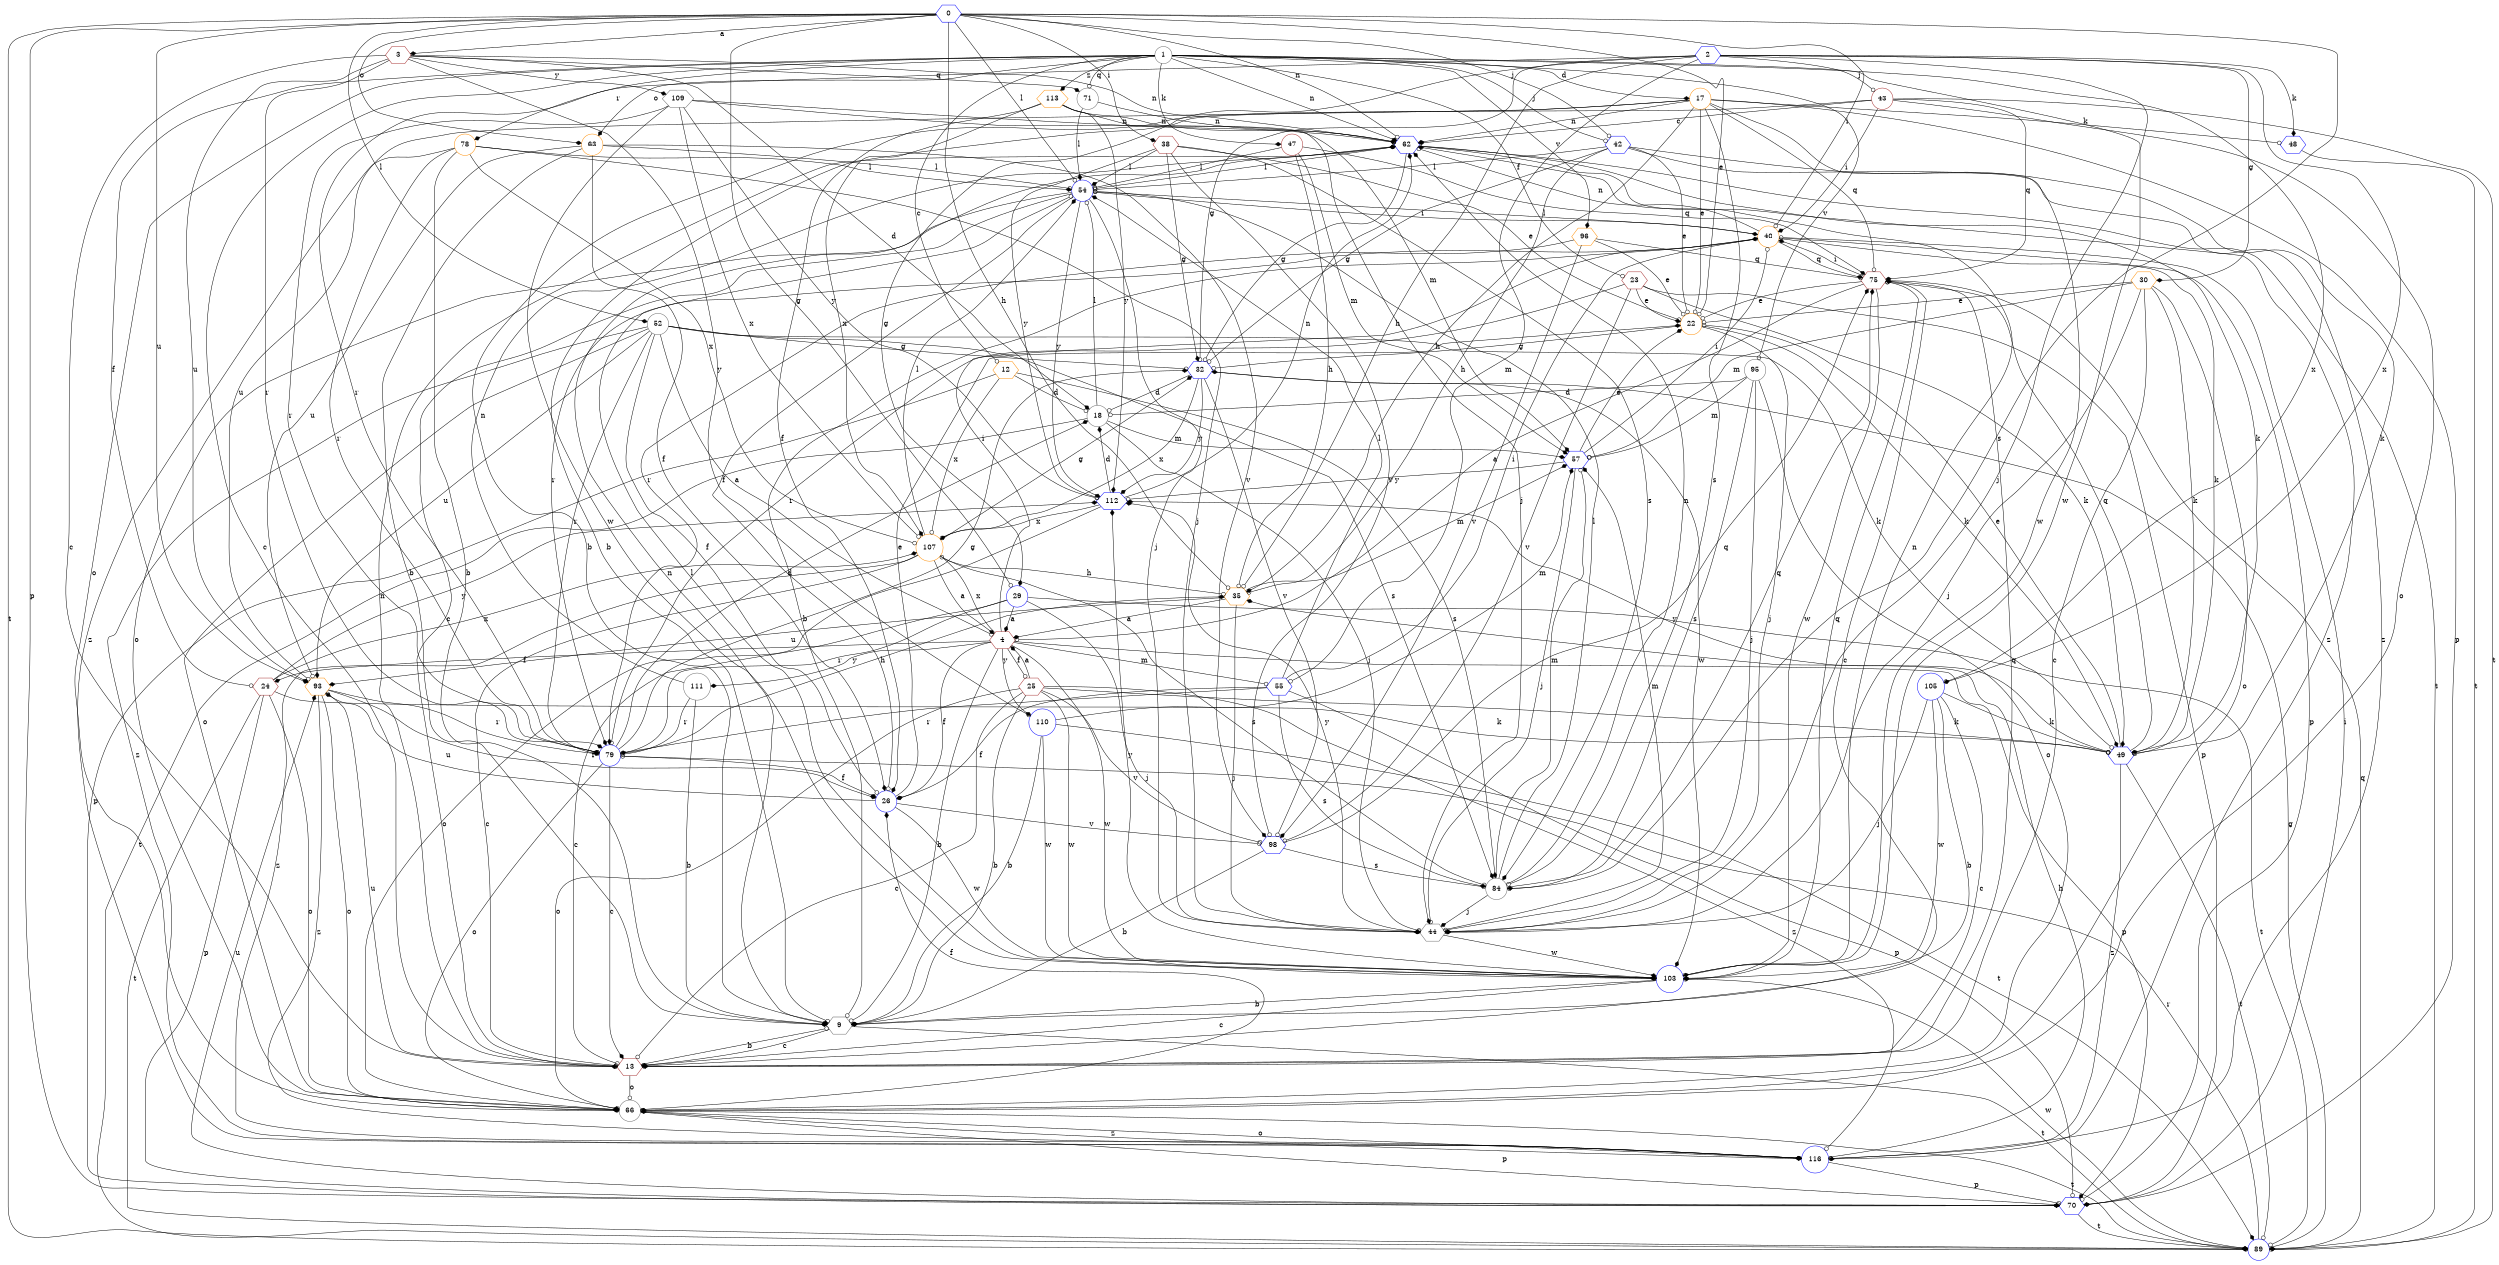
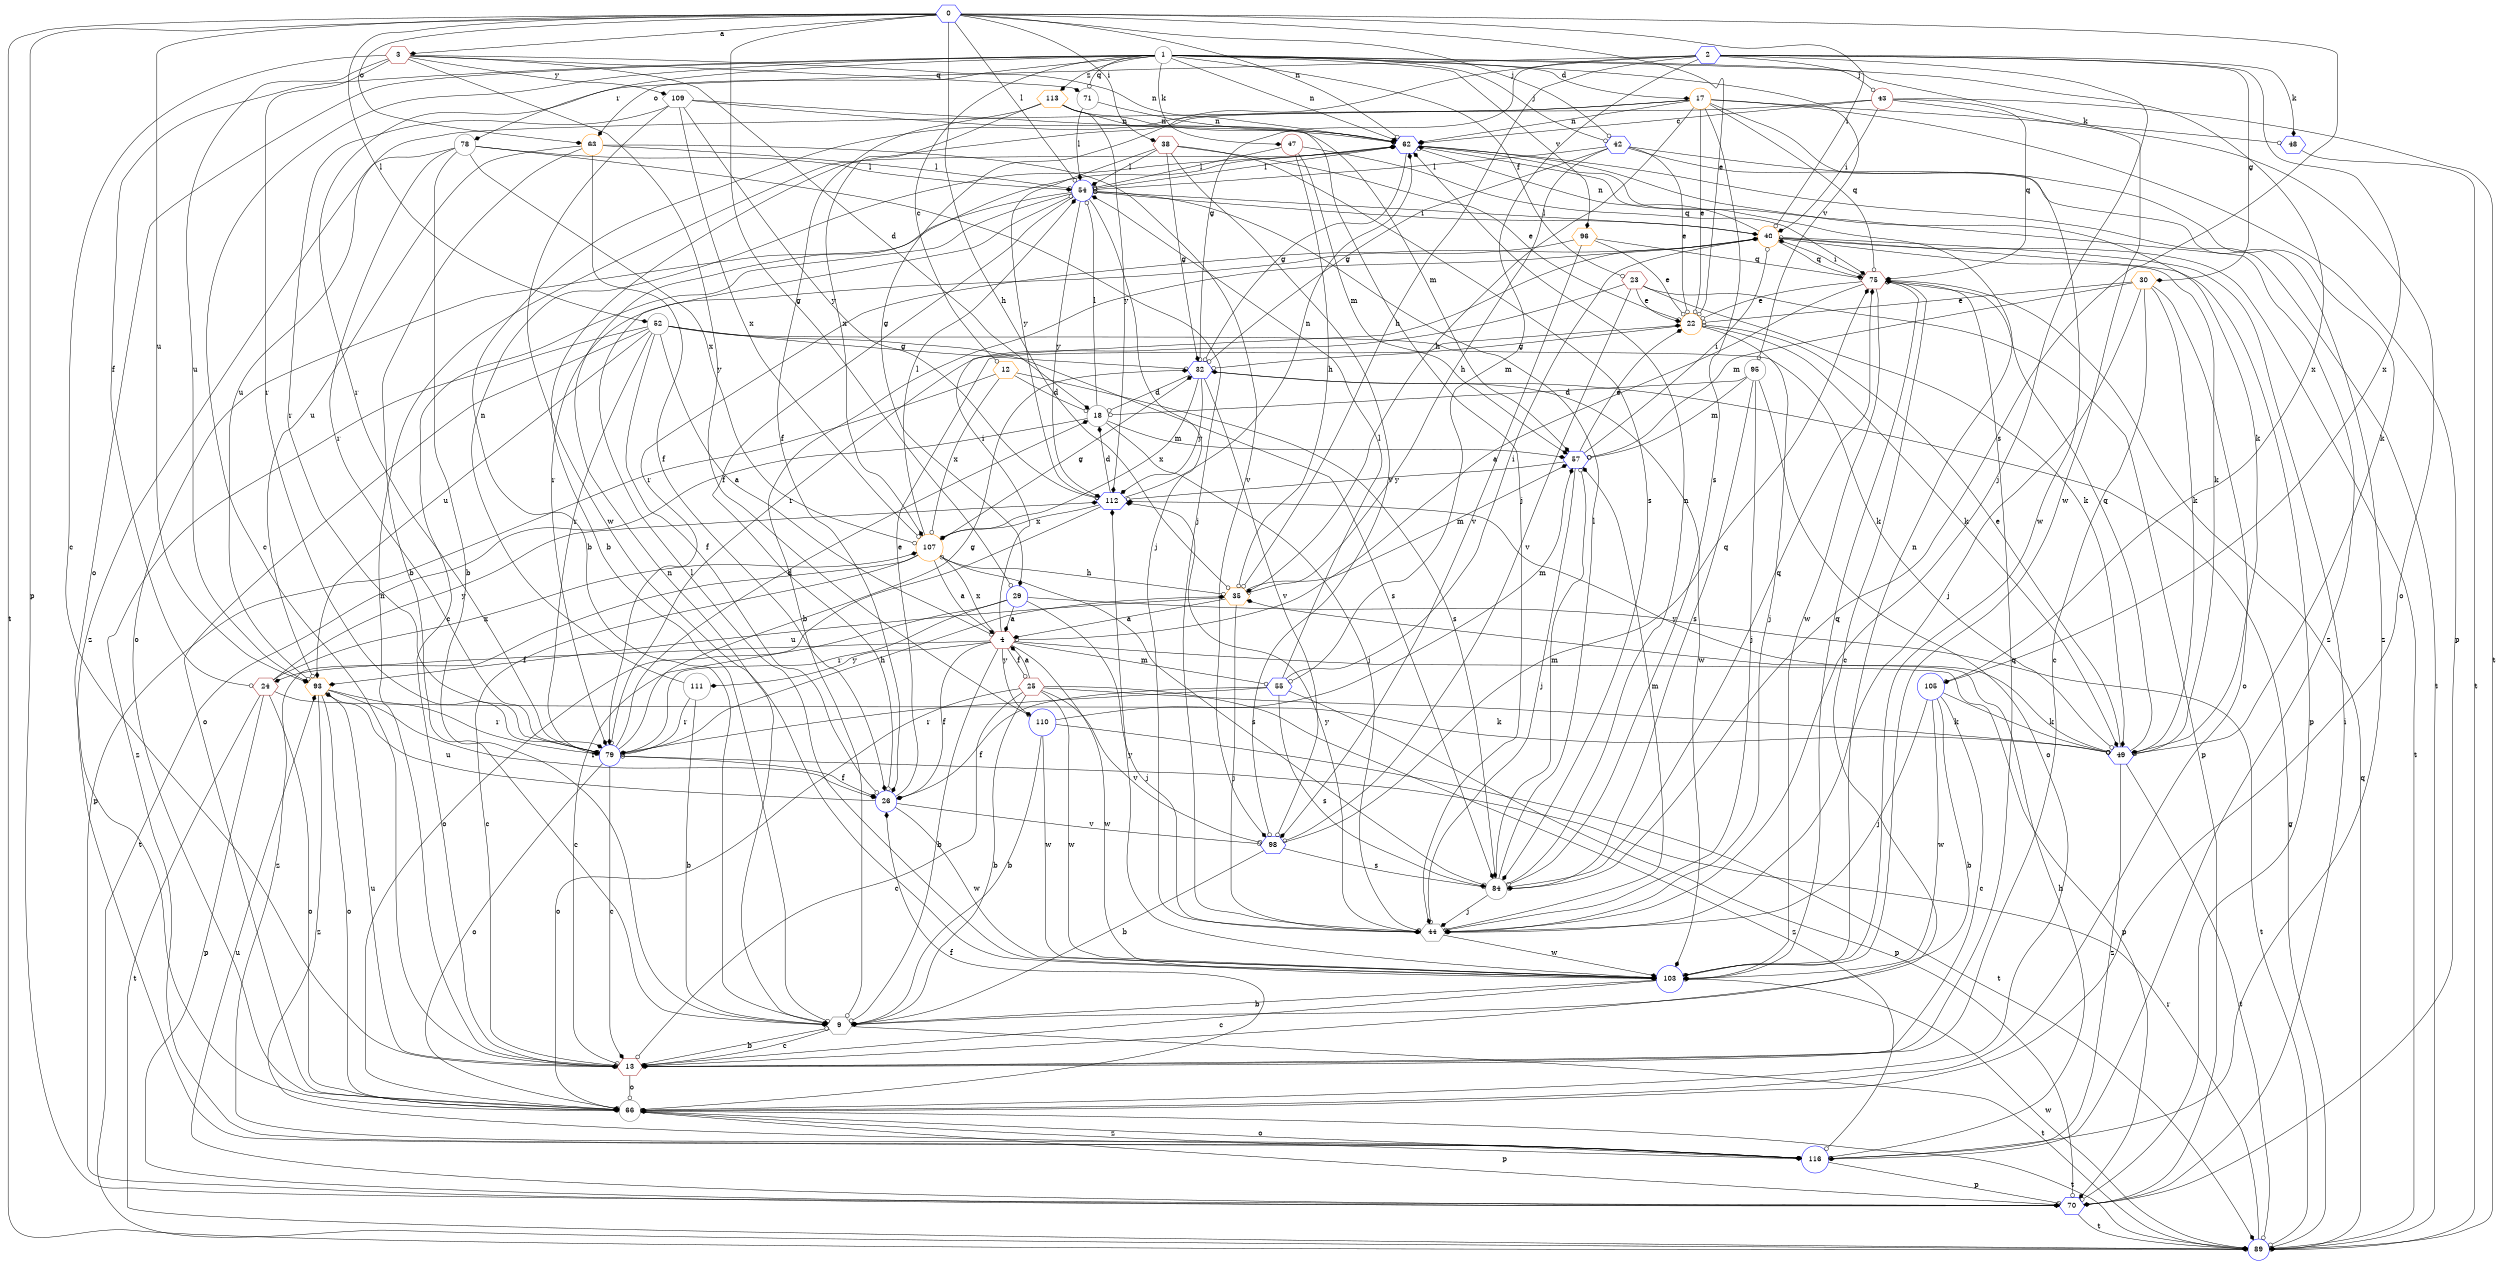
  strict digraph {
    node [color=blue shape=hexagon]
    edge [arrowhead=diamond]
    3 [color=brown]
    0
    22 [color=darkorange shape=circle]
    29 [shape=circle]
    35 [color=darkorange]
    38 [color=brown]
    40 [color=darkorange shape=circle]
    42
    52 [color=gray40 shape=circle]
    54 [shape=circle]
    62
    63 [color=darkorange shape=circle]
    70
    84 [color=gray40 shape=circle]
    89 [shape=circle]
    93 [color=darkorange]
    13 [color=brown]
    71 [color=gray40 shape=circle]
    79 [shape=circle]
    18 [color=gray40 shape=circle]
    109 [color=gray40]
    110 [shape=circle]
    n23 [label=32]
    44 [color=gray40]
    49
    4 [color=brown]
    57
    98
    112
    9 [color=gray40]
    75 [color=brown]
    116 [shape=circle]
    66 [color=gray40 shape=circle]
    26 [shape=circle]
    103 [shape=circle]
    1 [color=gray40 shape=circle]
    12 [color=darkorange]
    17 [color=darkorange shape=circle]
    23 [color=brown]
    24 [color=brown]
    47 [color=brown shape=circle]
-   78 [color=darkorange shape=circle]
+   78 [color=gray40 shape=circle]
    95 [color=gray40 shape=circle]
    96 [color=darkorange]
    105 [shape=circle]
    113 [color=darkorange]
    107 [color=darkorange shape=circle]
    48
    2
    30 [color=darkorange]
    43 [color=brown shape=circle]
    55
    25 [color=brown]
    111 [color=gray40 shape=circle]
    3 -> 62 [arrowhead=odot label=n]
    3 -> 93 [label=u]
    3 -> 13 [label=c]
    3 -> 71 [label=q]
    3 -> 79 [label=r]
    3 -> 18 [label=d]
    3 -> 109 [label=y]
    3 -> 110 [arrowhead=odot label=y]
    0 -> 3 [label=a]
    0 -> 22 [arrowhead=odot label=e]
    0 -> 29 [arrowhead=odot label=g]
    0 -> 35 [arrowhead=odot label=h]
    0 -> 38 [label=i]
    0 -> 40 [arrowhead=odot label=i]
    0 -> 42 [arrowhead=odot label=j]
    0 -> 52 [label=l]
    0 -> 54 [arrowhead=odot label=l]
    0 -> 62 [arrowhead=odot label=n]
    0 -> 63 [label=o]
    0 -> 70 [label=p]
    0 -> 84 [label=s]
    0 -> 89 [arrowhead=odot label=t]
    0 -> 93 [label=u]
    22 -> n23 [arrowhead=odot label=g]
    22 -> 44 [arrowhead=odot label=j]
    22 -> 49 [label=k]
    29 -> 89 [arrowhead=odot label=t]
    29 -> 13 [arrowhead=odot label=c]
    29 -> 79 [arrowhead=odot label=r]
    29 -> 44 [label=j]
    29 -> 4 [label=a]
    35 -> 93 [label=u]
    35 -> 44 [label=j]
    35 -> 4 [label=a]
    35 -> 57 [label=m]
    38 -> 22 [arrowhead=odot label=e]
    38 -> 54 [label=l]
    38 -> 84 [label=s]
    38 -> n23 [label=g]
    38 -> 98 [arrowhead=odot label=v]
    38 -> 112 [arrowhead=odot label=y]
    40 -> 54 [arrowhead=odot label=l]
    40 -> 62 [arrowhead=odot label=n]
    40 -> 70 [arrowhead=odot label=p]
+   40 -> 89 [arrowhead=odot label=t]
    40 -> 79 [label=r]
    40 -> 49 [arrowhead=odot label=k]
    40 -> 9 [arrowhead=odot label=b]
    40 -> 75 [label=q]
    42 -> 22 [arrowhead=odot label=e]
    42 -> 35 [arrowhead=odot label=h]
    42 -> 54 [arrowhead=odot label=l]
    42 -> n23 [arrowhead=odot label=g]
    42 -> 49 [arrowhead=odot label=k]
    42 -> 116 [arrowhead=odot label=z]
    52 -> 84 [label=s]
    52 -> 93 [label=u]
    52 -> 79 [label=r]
    52 -> n23 [arrowhead=odot label=g]
    52 -> 49 [arrowhead=odot label=k]
    52 -> 4 [arrowhead=odot label=a]
    52 -> 116 [label=z]
    52 -> 66 [label=o]
    52 -> 26 [arrowhead=odot label=f]
    54 -> 40 [label=i]
    54 -> 13 [arrowhead=odot label=c]
    54 -> 44 [label=j]
    54 -> 112 [label=y]
    54 -> 66 [arrowhead=odot label=o]
    54 -> 26 [arrowhead=odot label=f]
    62 -> 54 [arrowhead=odot label=l]
    62 -> 89 [label=t]
    62 -> n23 [arrowhead=odot label=g]
    62 -> 49 [label=k]
    62 -> 116 [label=z]
    63 -> 54 [arrowhead=odot label=l]
    63 -> 93 [arrowhead=odot label=u]
    63 -> 98 [label=v]
    63 -> 9 [label=b]
    63 -> 26 [label=f]
    70 -> 40 [arrowhead=odot label=i]
    70 -> 89 [label=t]
    70 -> 93 [label=u]
    84 -> 54 [arrowhead=odot label=l]
    84 -> 62 [label=n]
    84 -> 44 [label=j]
    84 -> 57 [arrowhead=odot label=m]
    84 -> 75 [label=q]
    89 -> 79 [arrowhead=odot label=r]
    89 -> n23 [label=g]
    89 -> 75 [arrowhead=odot label=q]
    89 -> 103 [arrowhead=odot label=w]
    93 -> 79 [arrowhead=odot label=r]
    93 -> 116 [label=z]
    93 -> 66 [label=o]
    93 -> 26 [label=f]
    13 -> 62 [label=n]
    13 -> 93 [arrowhead=odot label=u]
    13 -> 9 [arrowhead=odot label=b]
    13 -> 75 [label=q]
    13 -> 66 [arrowhead=odot label=o]
    71 -> 54 [label=l]
    71 -> 62 [label=n]
    79 -> 35 [label=h]
    79 -> 13 [label=c]
    79 -> 18 [label=d]
    79 -> n23 [label=g]
    79 -> 66 [arrowhead=odot label=o]
    79 -> 26 [label=f]
    18 -> 54 [arrowhead=odot label=l]
    18 -> 89 [arrowhead=odot label=t]
    18 -> 44 [arrowhead=odot label=j]
    18 -> 57 [label=m]
    109 -> 62 [arrowhead=odot label=n]
    109 -> 79 [label=r]
    109 -> 57 [label=m]
    109 -> 112 [arrowhead=odot label=y]
    109 -> 103 [arrowhead=odot label=w]
    109 -> 107 [arrowhead=odot label=x]
    110 -> 89 [label=t]
    110 -> 57 [label=m]
    110 -> 9 [label=b]
    110 -> 103 [arrowhead=odot label=w]
    n23 -> 18 [arrowhead=odot label=d]
    n23 -> 98 [arrowhead=odot label=v]
    n23 -> 112 [label=y]
    n23 -> 103 [label=w]
    n23 -> 107 [label=x]
    44 -> 57 [label=m]
    44 -> 112 [label=y]
    44 -> 103 [label=w]
    49 -> 22 [arrowhead=odot label=e]
    49 -> 89 [arrowhead=odot label=t]
    49 -> 112 [label=y]
    49 -> 75 [arrowhead=odot label=q]
    49 -> 116 [arrowhead=odot label=z]
    4 -> 40 [label=i]
    4 -> 70 [label=p]
    4 -> 110 [label=y]
    4 -> 9 [arrowhead=odot label=b]
    4 -> 26 [label=f]
    4 -> 103 [label=w]
    4 -> 24 [label=f]
    4 -> 107 [arrowhead=odot label=x]
    4 -> 55 [arrowhead=odot label=m]
    4 -> 25 [arrowhead=odot label=f]
    4 -> 111 [label=y]
    57 -> 22 [label=e]
    57 -> 40 [arrowhead=odot label=i]
    57 -> 44 [arrowhead=odot label=j]
    57 -> 112 [arrowhead=odot label=y]
    98 -> 84 [arrowhead=odot label=s]
    98 -> 9 [label=b]
    98 -> 75 [label=q]
    112 -> 62 [label=n]
    112 -> 18 [label=d]
    112 -> 66 [arrowhead=odot label=o]
    112 -> 107 [arrowhead=odot label=x]
    9 -> 62 [arrowhead=odot label=n]
    9 -> 89 [label=t]
    9 -> 13 [arrowhead=odot label=c]
    75 -> 22 [arrowhead=odot label=e]
    75 -> 40 [label=i]
    75 -> 13 [arrowhead=odot label=c]
    75 -> 4 [arrowhead=odot label=a]
    75 -> 103 [label=w]
    116 -> 35 [label=h]
    116 -> 70 [arrowhead=odot label=p]
    116 -> 66 [label=o]
    66 -> 70 [arrowhead=odot label=p]
    66 -> 89 [label=t]
    66 -> 116 [label=z]
    66 -> 26 [label=f]
    26 -> 22 [label=e]
    26 -> 93 [label=u]
    26 -> 98 [arrowhead=odot label=v]
    26 -> 103 [arrowhead=odot label=w]
    103 -> 54 [arrowhead=odot label=l]
    103 -> 62 [label=n]
    103 -> 13 [label=c]
    103 -> 112 [label=y]
    103 -> 9 [label=b]
    103 -> 75 [arrowhead=odot label=q]
    1 -> 42 [arrowhead=odot label=j]
    1 -> 62 [label=n]
    1 -> 63 [label=o]
    1 -> 13 [arrowhead=odot label=c]
    1 -> 71 [arrowhead=odot label=q]
    1 -> 66 [arrowhead=odot label=o]
    1 -> 103 [label=w]
    1 -> 12 [arrowhead=odot label=c]
    1 -> 17 [label=d]
    1 -> 23 [arrowhead=odot label=f]
    1 -> 24 [arrowhead=odot label=f]
    1 -> 47 [label=k]
    1 -> 78 [label=r]
    1 -> 95 [arrowhead=odot label=v]
    1 -> 96 [label=v]
    1 -> 105 [arrowhead=odot label=x]
    1 -> 113 [label=z]
    12 -> 70 [label=p]
    12 -> 84 [label=s]
    12 -> 18 [arrowhead=odot label=d]
    12 -> 107 [arrowhead=odot label=x]
    17 -> 22 [arrowhead=odot label=e]
    17 -> 35 [label=h]
    17 -> 62 [label=n]
    17 -> 70 [label=p]
    17 -> 84 [arrowhead=odot label=s]
    17 -> 93 [arrowhead=odot label=u]
    17 -> 9 [label=b]
    17 -> 75 [arrowhead=odot label=q]
    17 -> 103 [arrowhead=odot label=w]
    17 -> 48 [arrowhead=odot label=k]
    23 -> 22 [label=e]
    23 -> 70 [label=p]
    23 -> 79 [arrowhead=odot label=r]
    23 -> 49 [label=k]
    23 -> 98 [arrowhead=odot label=v]
    24 -> 70 [label=p]
    24 -> 89 [label=t]
    24 -> 49 [arrowhead=odot label=k]
    24 -> 112 [label=y]
    24 -> 66 [label=o]
    24 -> 107 [label=x]
    47 -> 35 [arrowhead=odot label=h]
    47 -> 54 [arrowhead=odot label=l]
    47 -> 57 [label=m]
    47 -> 75 [label=q]
    78 -> 54 [label=l]
    78 -> 79 [arrowhead=odot label=r]
    78 -> 44 [arrowhead=odot label=j]
    78 -> 9 [label=b]
    78 -> 116 [label=z]
    78 -> 107 [arrowhead=odot label=x]
    95 -> 84 [arrowhead=odot label=s]
    95 -> 18 [arrowhead=odot label=d]
    95 -> 44 [arrowhead=odot label=j]
    95 -> 57 [arrowhead=odot label=m]
    95 -> 66 [label=o]
    96 -> 22 [arrowhead=odot label=e]
    96 -> 79 [label=r]
    96 -> 98 [label=v]
    96 -> 75 [arrowhead=odot label=q]
    105 -> 13 [arrowhead=odot label=c]
    105 -> 44 [arrowhead=odot label=j]
    105 -> 49 [arrowhead=odot label=k]
    105 -> 9 [label=b]
    105 -> 103 [label=w]
    113 -> 62 [arrowhead=odot label=n]
    113 -> 44 [label=j]
    113 -> 112 [label=y]
    113 -> 26 [label=f]
    113 -> 107 [label=x]
    107 -> 35 [arrowhead=odot label=h]
    107 -> 54 [label=l]
    107 -> 84 [arrowhead=odot label=s]
    107 -> 13 [arrowhead=odot label=c]
    107 -> n23 [label=g]
    107 -> 4 [label=a]
    107 -> 116 [arrowhead=odot label=z]
    48 -> 89 [arrowhead=odot label=t]
    2 -> 29 [label=g]
    2 -> 35 [arrowhead=odot label=h]
    2 -> 79 [arrowhead=odot label=r]
    2 -> n23 [arrowhead=odot label=g]
    2 -> 44 [label=j]
    2 -> 105 [label=x]
    2 -> 48 [label=k]
    2 -> 30 [label=g]
    2 -> 43 [arrowhead=odot label=j]
    2 -> 55 [arrowhead=odot label=m]
    30 -> 22 [arrowhead=odot label=e]
    30 -> 13 [label=c]
    30 -> 44 [label=j]
    30 -> 49 [arrowhead=odot label=k]
    30 -> 57 [arrowhead=odot label=m]
    30 -> 66 [arrowhead=odot label=o]
    43 -> 40 [label=i]
    43 -> 62 [label=c]
    43 -> 89 [label=t]
    43 -> 9 [arrowhead=odot label=b]
    43 -> 75 [label=q]
    43 -> 66 [arrowhead=odot label=o]
    55 -> 40 [arrowhead=odot label=i]
    55 -> 54 [label=l]
    55 -> 70 [arrowhead=odot label=p]
    55 -> 84 [label=s]
    55 -> 79 [label=r]
    55 -> 26 [label=f]
    25 -> 13 [arrowhead=odot label=c]
    25 -> 49 [arrowhead=odot label=k]
    25 -> 4 [label=a]
    25 -> 98 [arrowhead=odot label=v]
    25 -> 9 [arrowhead=odot label=b]
    25 -> 116 [arrowhead=odot label=z]
    25 -> 66 [label=o]
    25 -> 103 [label=w]
    111 -> 62 [label=n]
    111 -> 79 [arrowhead=odot label=r]
    111 -> 9 [label=b]
  }
